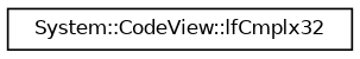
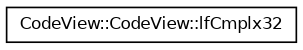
  digraph {
    rankdir=LR
-   n1 [color=black fillcolor=white fontname=Helvetica fontsize=10 height=0.2 label="System::CodeView::lfCmplx32" shape=record style=filled width=0.4]
+   n1 [color=black fillcolor=white fontname=Helvetica fontsize=10 height=0.2 label="CodeView::CodeView::lfCmplx32" shape=record style=filled width=0.4]
  }
